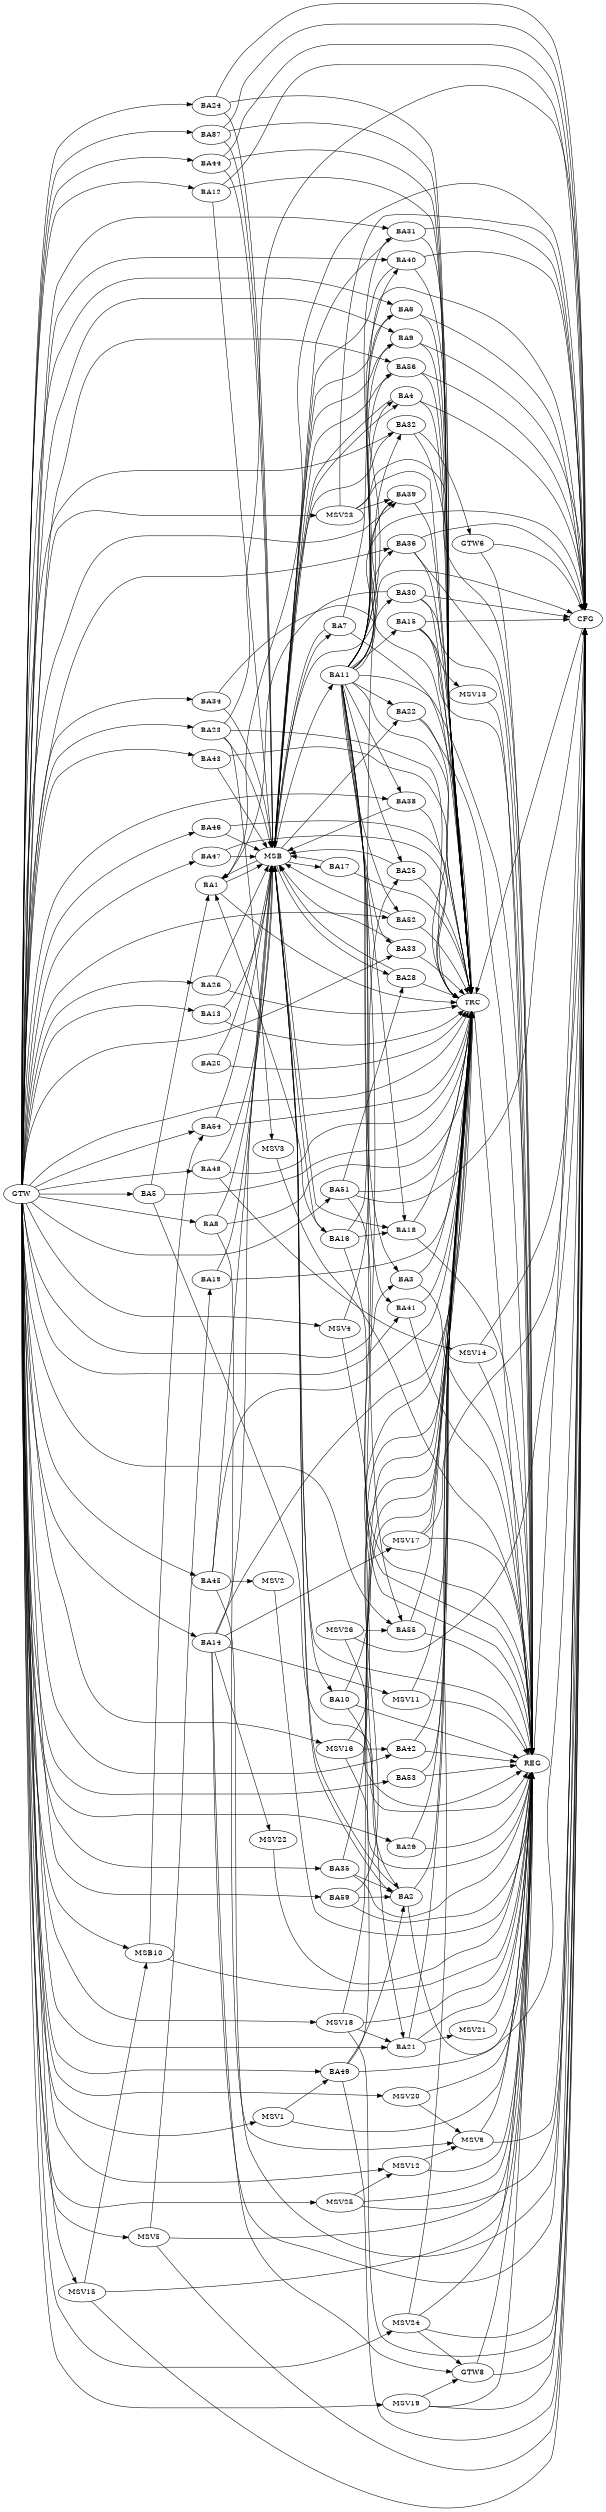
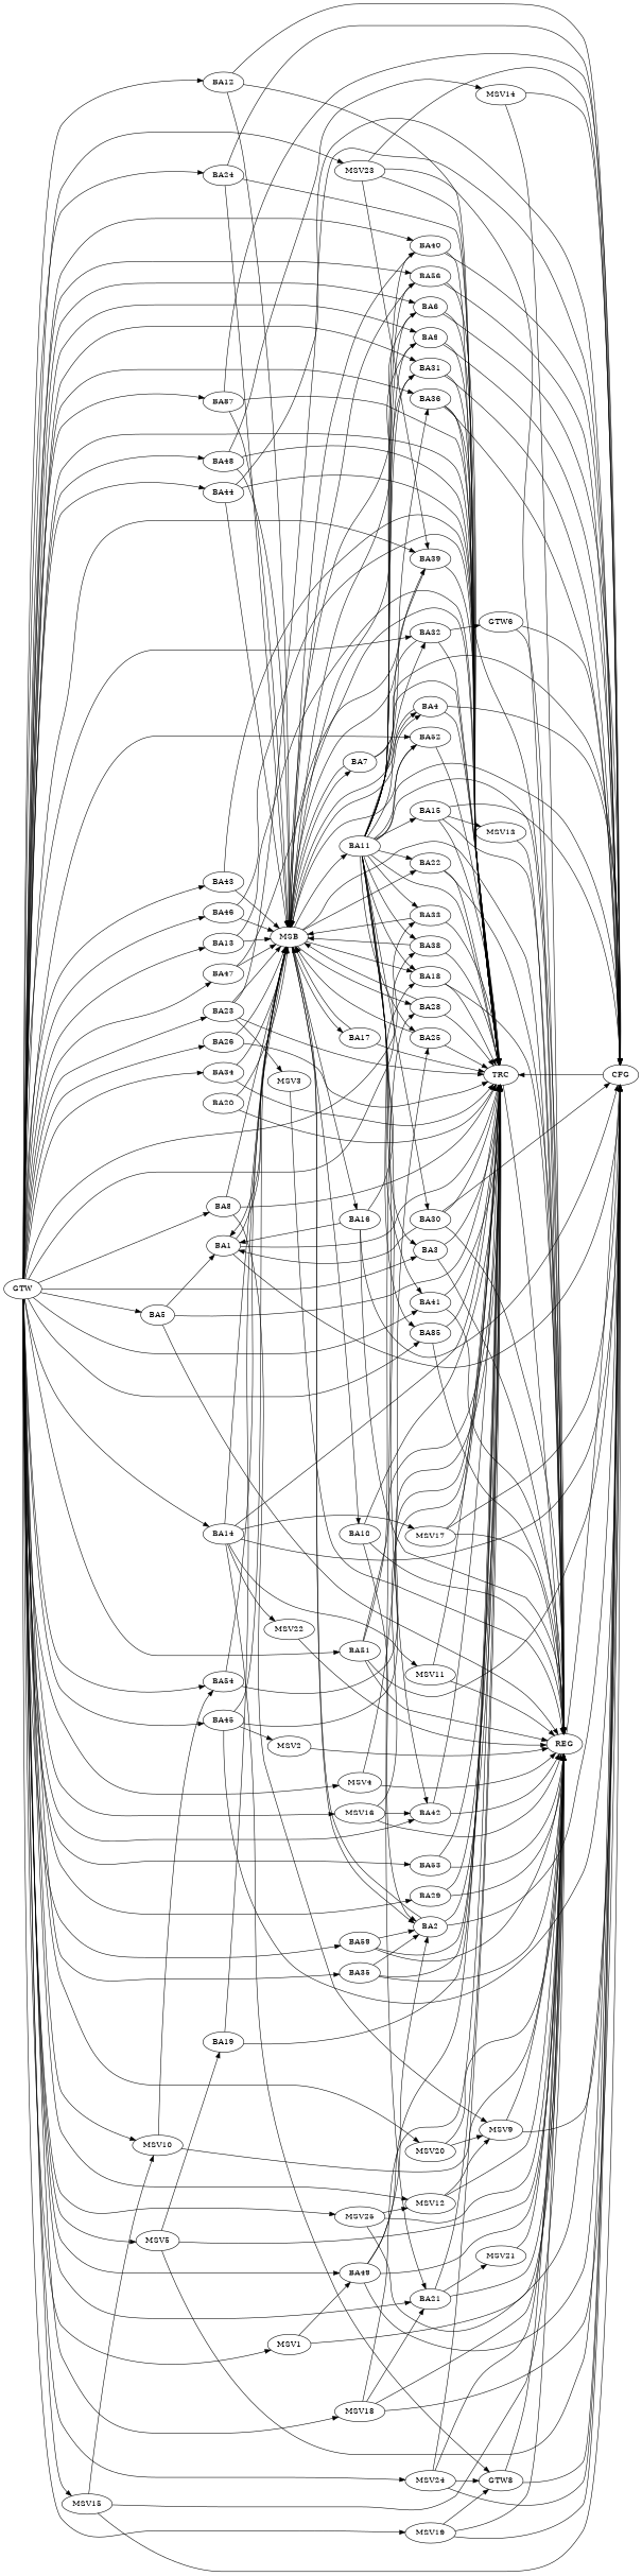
  strict digraph {
    rankdir=LR
    n1 [label=BA1]
    n2 [label=MSB]
    n3 [label=CFG]
    n4 [label=TRC]
    n5 [label=BA2]
    n6 [label=REG]
    n7 [label=BA4]
    n8 [label=BA7]
    n9 [label=BA10]
    n10 [label=BA11]
    n11 [label=BA18]
    n12 [label=BA22]
    n13 [label=BA16]
    n14 [label=BA17]
    n15 [label=BA28]
    n16 [label=BA3]
    n17 [label=BA5]
    n18 [label=BA6]
    n19 [label=BA8]
    n20 [label=MSV9]
    n21 [label=BA9]
    n22 [label=BA15]
    n23 [label=BA21]
    n24 [label=BA25]
    n25 [label=BA30]
    n26 [label=BA31]
    n27 [label=BA32]
    n28 [label=BA33]
    n29 [label=BA36]
    n30 [label=BA38]
    n31 [label=BA39]
    n32 [label=BA40]
    n33 [label=BA41]
    n34 [label=BA42]
    n35 [label=BA52]
-   n36 [label=BA55]
+   n36 [label=BA85]
    n37 [label=BA56]
    n38 [label=MSV13]
    n39 [label=MSV21]
    n40 [label=GTW6]
    n41 [label=BA12]
    n42 [label=BA13]
    n43 [label=BA14]
    n44 [label=GTW8]
    n45 [label=MSV11]
    n46 [label=MSV17]
    n47 [label=MSV22]
    n48 [label=BA19]
    n49 [label=BA20]
    n50 [label=BA23]
    n51 [label=MSV3]
    n52 [label=BA24]
    n53 [label=BA26]
    n54 [label=BA87]
    n55 [label=BA29]
    n56 [label=BA34]
    n57 [label=BA35]
    n58 [label=BA43]
    n59 [label=BA44]
    n60 [label=BA45]
    n61 [label=MSV2]
    n62 [label=BA46]
    n63 [label=BA47]
    n64 [label=BA48]
    n65 [label=MSV14]
    n66 [label=BA49]
    n67 [label=BA59]
    n68 [label=BA51]
    n69 [label=BA53]
    n70 [label=BA54]
    n71 [label=GTW]
    n72 [label=MSV1]
    n73 [label=MSV4]
    n74 [label=MSV5]
-   n75 [label=MSB10]
+   n75 [label=MSV10]
    n76 [label=MSV12]
    n77 [label=MSV15]
    n78 [label=MSV16]
    n79 [label=MSV18]
    n80 [label=MSV19]
    n81 [label=MSV20]
    n82 [label=MSV23]
    n83 [label=MSV24]
    n84 [label=MSV25]
-   n85 [label=MSV26]
    n1 -> n2
    n1 -> n3
    n1 -> n4
    n2 -> n1
    n2 -> n5
    n2 -> n6
    n2 -> n7
    n2 -> n8
    n2 -> n9
    n2 -> n10
    n2 -> n11
    n2 -> n12
    n2 -> n13
    n2 -> n14
    n2 -> n15
    n3 -> n4
    n4 -> n6
    n5 -> n2
    n5 -> n3
    n5 -> n4
    n6 -> n3
    n7 -> n2
    n7 -> n3
    n7 -> n4
    n8 -> n2
    n8 -> n3
    n8 -> n4
    n9 -> n4
    n9 -> n5
    n9 -> n6
    n10 -> n3
    n10 -> n4
    n10 -> n6
    n10 -> n7
    n10 -> n11
    n10 -> n12
    n10 -> n16
    n10 -> n18
    n10 -> n21
    n10 -> n22
    n10 -> n23
    n10 -> n24
    n10 -> n25
    n10 -> n26
    n10 -> n27
    n10 -> n28
    n10 -> n29
    n10 -> n30
    n10 -> n31
    n10 -> n32
    n10 -> n33
+   n10 -> n34
    n10 -> n35
    n10 -> n36
    n10 -> n37
    n11 -> n4
    n11 -> n6
    n12 -> n4
    n12 -> n6
    n13 -> n1
    n13 -> n3
    n13 -> n6
    n13 -> n11
    n14 -> n2
    n14 -> n4
    n15 -> n2
    n15 -> n4
    n16 -> n4
    n16 -> n6
    n17 -> n1
    n17 -> n4
    n17 -> n6
    n18 -> n2
    n18 -> n3
    n18 -> n4
    n19 -> n2
    n19 -> n4
    n19 -> n20
    n20 -> n3
    n20 -> n6
    n21 -> n2
    n21 -> n3
    n21 -> n4
    n22 -> n3
    n22 -> n4
    n22 -> n6
    n22 -> n38
    n23 -> n4
    n23 -> n6
    n23 -> n39
    n24 -> n2
    n24 -> n4
    n25 -> n1
    n25 -> n3
    n25 -> n4
    n25 -> n6
    n26 -> n2
    n26 -> n3
    n26 -> n4
    n27 -> n2
    n27 -> n4
    n27 -> n40
    n28 -> n2
    n28 -> n4
    n29 -> n3
    n29 -> n4
    n29 -> n6
    n30 -> n2
    n30 -> n4
    n31 -> n2
    n31 -> n4
    n32 -> n2
    n32 -> n3
    n32 -> n4
    n33 -> n4
    n33 -> n6
    n34 -> n4
    n34 -> n6
    n35 -> n2
    n35 -> n4
    n36 -> n4
    n36 -> n6
    n37 -> n2
    n37 -> n3
    n37 -> n4
    n38 -> n6
    n39 -> n6
    n40 -> n3
    n40 -> n6
    n41 -> n2
    n41 -> n3
    n41 -> n4
    n42 -> n2
    n42 -> n4
    n43 -> n2
    n43 -> n3
    n43 -> n4
    n43 -> n44
    n43 -> n45
    n43 -> n46
    n43 -> n47
    n44 -> n3
    n44 -> n6
    n45 -> n4
    n45 -> n6
    n46 -> n3
    n46 -> n4
    n46 -> n6
    n47 -> n6
    n48 -> n2
    n48 -> n4
    n49 -> n2
    n49 -> n4
    n50 -> n2
    n50 -> n3
    n50 -> n4
    n50 -> n51
    n51 -> n6
    n52 -> n2
    n52 -> n3
    n52 -> n4
    n53 -> n2
    n53 -> n4
    n54 -> n2
    n54 -> n3
    n54 -> n4
    n55 -> n4
    n55 -> n6
    n56 -> n2
    n56 -> n4
    n57 -> n4
    n57 -> n5
    n57 -> n6
    n58 -> n2
    n58 -> n4
    n59 -> n2
    n59 -> n3
    n59 -> n4
    n60 -> n2
    n60 -> n3
    n60 -> n4
    n60 -> n61
    n61 -> n6
    n62 -> n2
    n62 -> n4
    n63 -> n2
    n63 -> n4
    n64 -> n2
    n64 -> n4
    n64 -> n65
    n65 -> n3
    n65 -> n6
    n66 -> n3
    n66 -> n4
    n66 -> n5
    n66 -> n6
    n67 -> n4
    n67 -> n5
    n67 -> n6
    n68 -> n3
    n68 -> n4
    n68 -> n6
    n68 -> n15
    n69 -> n4
    n69 -> n6
    n70 -> n2
    n70 -> n4
    n71 -> n4
    n71 -> n16
    n71 -> n17
    n71 -> n18
    n71 -> n19
    n71 -> n21
    n71 -> n23
    n71 -> n26
    n71 -> n27
    n71 -> n28
    n71 -> n29
    n71 -> n30
    n71 -> n31
    n71 -> n32
    n71 -> n33
    n71 -> n34
    n71 -> n35
    n71 -> n36
    n71 -> n37
    n71 -> n41
    n71 -> n42
    n71 -> n43
    n71 -> n50
    n71 -> n52
    n71 -> n53
    n71 -> n54
    n71 -> n55
    n71 -> n56
    n71 -> n57
    n71 -> n58
    n71 -> n59
    n71 -> n60
    n71 -> n62
    n71 -> n63
    n71 -> n64
    n71 -> n66
    n71 -> n67
    n71 -> n68
    n71 -> n69
    n71 -> n70
    n71 -> n72
    n71 -> n73
    n71 -> n74
    n71 -> n75
    n71 -> n76
    n71 -> n77
    n71 -> n78
    n71 -> n79
    n71 -> n80
    n71 -> n81
    n71 -> n82
    n71 -> n83
    n71 -> n84
    n72 -> n6
    n72 -> n66
    n73 -> n6
    n73 -> n24
    n74 -> n3
    n74 -> n6
    n74 -> n48
    n75 -> n6
    n75 -> n70
    n76 -> n6
    n76 -> n20
    n77 -> n3
    n77 -> n6
    n77 -> n75
    n78 -> n4
    n78 -> n6
    n78 -> n34
    n79 -> n3
    n79 -> n4
    n79 -> n6
    n79 -> n23
    n80 -> n3
    n80 -> n6
    n80 -> n44
    n81 -> n6
    n81 -> n20
    n82 -> n3
    n82 -> n4
    n82 -> n6
    n82 -> n31
    n83 -> n3
    n83 -> n4
    n83 -> n6
    n83 -> n44
    n84 -> n3
    n84 -> n6
    n84 -> n76
-   n85 -> n3
-   n85 -> n6
-   n85 -> n36
  }
